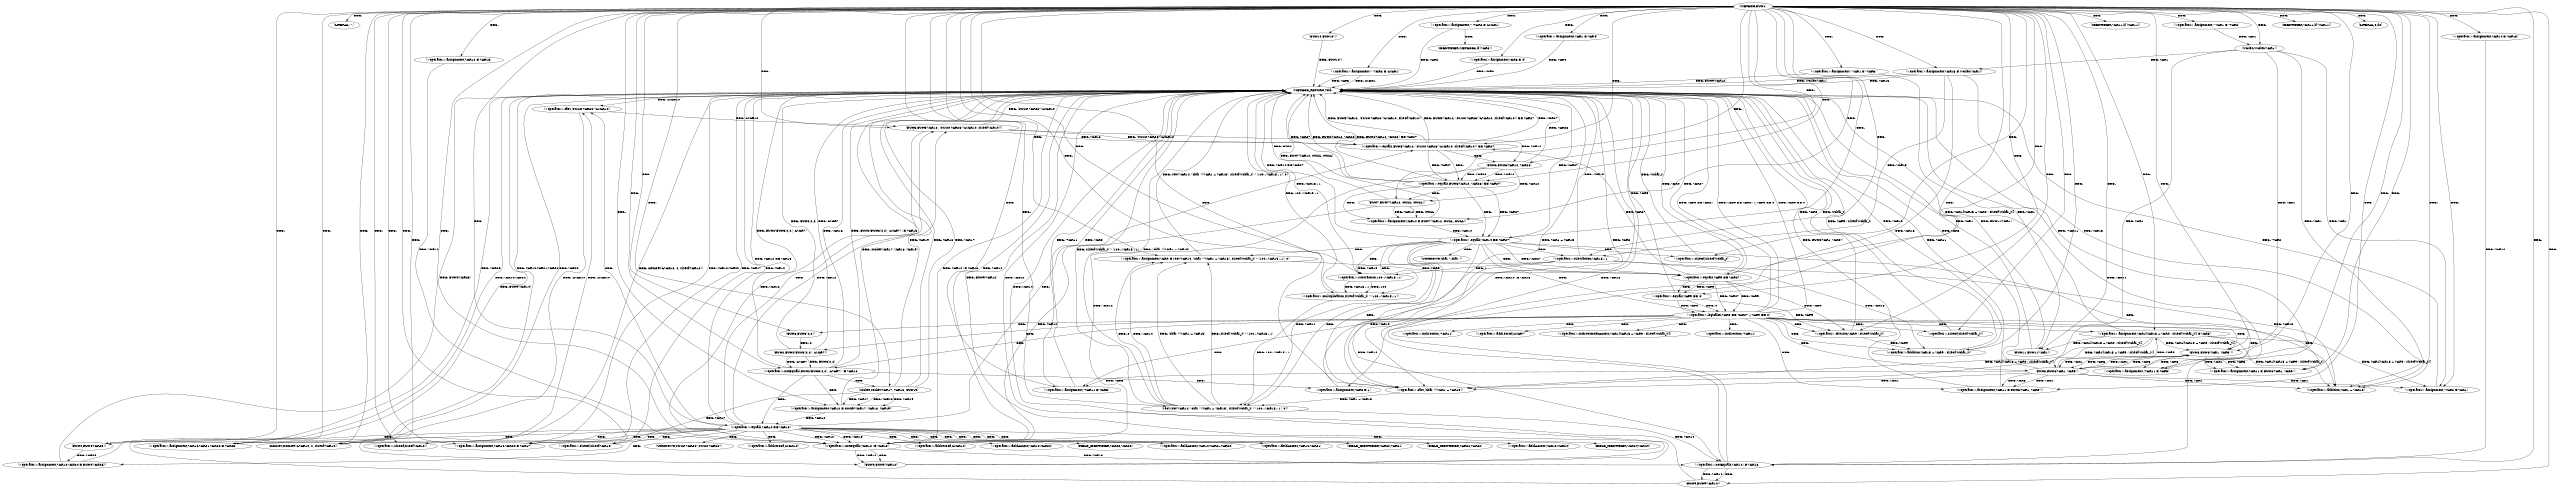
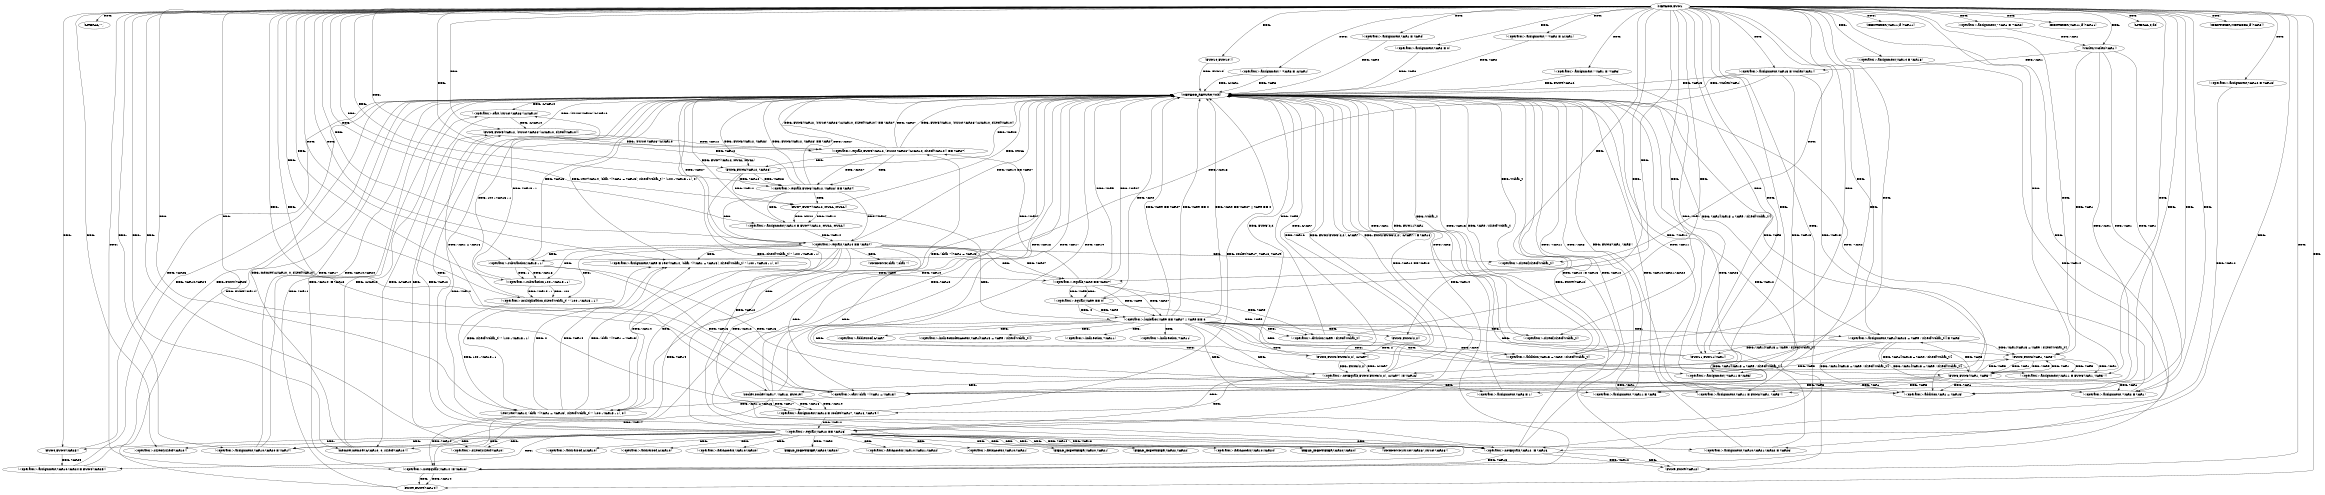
  digraph {
    n1 [label="(METHOD,FUN1)"]
    n2 [label="(<operator>.assignment,* *VAR2 = &VAR1)"]
    n3 [label="(<operator>.assignment,* *VAR3 = &VAR1)"]
    n4 [label="(LITERAL,\"\",)"]
    n5 [label="(<operator>.assignment,VAR1 = VAR4)"]
    n6 [label="(<operator>.assignment,* VAR1 = *VAR2)"]
    n7 [label="(<operator>.assignment,VAR8 = 0)"]
    n8 [label="(<operator>.assignment,VAR12 = VAR13)"]
    n9 [label="(<operator>.assignment,VAR14 = VAR13)"]
    n10 [label="(<operator>.assignment,VAR15 = wcslen(VAR1))"]
    n11 [label="(wcslen,wcslen(VAR1))"]
    n12 [label="(<operator>.notEquals,FUN2(FUN3(2,2), &VAR7) != VAR16)"]
    n13 [label="(FUN3,FUN3(2,2))"]
    n14 [label="(<operator>.assignment,VAR8 = 1)"]
    n15 [label="(<operator>.assignment,VAR12 = socket(VAR17, VAR18, VAR19))"]
    n16 [label="(socket,socket(VAR17, VAR18, FUN19))"]
    n17 [label="(<operator>.equals,VAR12 == VAR13)"]
    n18 [label="(memset,memset(&VAR10, 0, sizeof(VAR10)))"]
    n19 [label="(<operator>.sizeOf,sizeof(VAR10))"]
    n20 [label="(<operator>.assignment,VAR10.VAR20 = VAR17)"]
    n21 [label="(<operator>.assignment,VAR10.VAR21.VAR22 = VAR23)"]
    n22 [label="(FUN4,FUN4(VAR25))"]
    n23 [label="(<operator>.equals,FUN5(VAR12, (struct VAR26*)&VAR10, sizeof(VAR10)) == VAR27)"]
    n24 [label="(FUN5,FUN5(VAR12, (struct VAR26*)&VAR10, sizeof(VAR10)))"]
    n25 [label="(<operator>.sizeOf,sizeof(VAR10))"]
    n26 [label="(<operator>.equals,FUN6(VAR12, VAR28) == VAR27)"]
    n27 [label="(FUN6,FUN6(VAR12, VAR28))"]
    n28 [label="(<operator>.assignment,VAR14 = FUN7(VAR12, NULL, NULL))"]
    n29 [label="(FUN7,FUN7(VAR12, NULL, NULL))"]
    n30 [label="(<operator>.equals,VAR14 == VAR27)"]
    n31 [label="(<operator>.assignment,VAR9 = recv(VAR14, (char *)(VAR1 + VAR15), sizeof(wchar_t) * (100 - VAR15 - 1), 0))"]
    n32 [label="(recv,recv(VAR14, (char *)(VAR1 + VAR15), sizeof(wchar_t) * (100 - VAR15 - 1), 0))"]
    n33 [label="(<operator>.cast,(char *)(VAR1 + VAR15))"]
    n34 [label="(<operator>.addition,VAR1 + VAR15)"]
    n35 [label="(<operator>.multiplication,sizeof(wchar_t) * (100 - VAR15 - 1))"]
    n36 [label="(<operator>.sizeOf,sizeof(wchar_t))"]
    n37 [label="(<operator>.subtraction,100 - VAR15 - 1)"]
    n38 [label="(<operator>.subtraction,VAR15 - 1)"]
    n39 [label="(<operator>.equals,VAR9 == VAR27)"]
    n40 [label="(<operator>.equals,VAR9 == 0)"]
    n41 [label="(<operator>.assignment,VAR1[VAR15 + VAR9 / sizeof(wchar_t)] = VAR5)"]
    n42 [label="(<operator>.addition,VAR15 + VAR9 / sizeof(wchar_t))"]
    n43 [label="(<operator>.division,VAR9 / sizeof(wchar_t))"]
    n44 [label="(<operator>.sizeOf,sizeof(wchar_t))"]
    n45 [label="(<operator>.assignment,VAR11 = FUN8(VAR1, VAR5''))"]
    n46 [label="(FUN8,FUN8(VAR1, VAR5''))"]
    n47 [label="(IDENTIFIER,VAR11,if (VAR11))"]
    n48 [label="(<operator>.assignment,*VAR11 = VAR5)"]
    n49 [label="(<operator>.assignment,VAR11 = FUN8(VAR1, VAR5''))"]
    n50 [label="(FUN8,FUN8(VAR1, VAR5''))"]
    n51 [label="(IDENTIFIER,VAR11,if (VAR11))"]
    n52 [label="(<operator>.assignment,*VAR11 = VAR5)"]
    n53 [label="(LITERAL,0,do)"]
    n54 [label="(<operator>.notEquals,VAR12 != VAR13)"]
    n55 [label="(FUN9,FUN9(VAR12))"]
    n56 [label="(<operator>.notEquals,VAR14 != VAR13)"]
    n57 [label="(FUN9,FUN9(VAR14))"]
    n58 [label="(IDENTIFIER,METHOD8,if (VAR8))"]
    n59 [label="(FUN10,FUN10())"]
    n60 [label="(<operator>.assignment,*VAR2 = VAR1)"]
    n61 [label="(<operator>.assignment,* VAR1 = *VAR3)"]
    n62 [label="(FUN11,FUN11(VAR1))"]
    n63 [label="(METHOD_RETURN,void)"]
    n64 [label="(FUN2,FUN2(FUN3(2,2), &VAR7))"]
    n65 [label="(<operator>.assignment,VAR10.VAR24 = FUN4(VAR25))"]
    n66 [label="(<operator>.cast,(struct VAR26*)&VAR10)"]
    n67 [label="(<operator>.addressOf,&VAR10)"]
    n68 [label="(<operator>.fieldAccess,VAR10.VAR20)"]
    n69 [label="(FIELD_IDENTIFIER,VAR20,VAR20)"]
    n70 [label="(<operator>.fieldAccess,VAR10.VAR21.VAR22)"]
    n71 [label="(<operator>.fieldAccess,VAR10.VAR21)"]
    n72 [label="(FIELD_IDENTIFIER,VAR20,VAR21)"]
    n73 [label="(FIELD_IDENTIFIER,VAR22,VAR22)"]
    n74 [label="(<operator>.fieldAccess,VAR10.VAR24)"]
    n75 [label="(FIELD_IDENTIFIER,VAR24,VAR24)"]
    n76 [label="(UNKNOWN,struct VAR26*,struct VAR26*)"]
    n77 [label="(<operator>.addressOf,&VAR10)"]
    n78 [label="(<operator>.logicalOr,VAR9 == VAR27 || VAR9 == 0)"]
    n79 [label="(UNKNOWN,char *,char *)"]
    n80 [label="(<operator>.addressOf,&VAR7)"]
    n81 [label="(<operator>.indirectIndexAccess,VAR1[VAR15 + VAR9 / sizeof(wchar_t)])"]
    n82 [label="(<operator>.indirection,*VAR11)"]
    n83 [label="(<operator>.indirection,*VAR11)"]
    n1 -> n2 [label="DDG: "]
    n1 -> n3 [label="DDG: "]
    n1 -> n4 [label="DDG: "]
    n1 -> n5 [label="DDG: "]
    n1 -> n6 [label="DDG: "]
    n1 -> n7 [label="DDG: "]
    n1 -> n8 [label="DDG: "]
    n1 -> n9 [label="DDG: "]
    n1 -> n10 [label="DDG: "]
    n1 -> n11 [label="DDG: "]
    n1 -> n12 [label="DDG: "]
    n1 -> n13 [label="DDG: "]
    n1 -> n14 [label="DDG: "]
    n1 -> n15 [label="DDG: "]
    n1 -> n16 [label="DDG: "]
    n1 -> n17 [label="DDG: "]
    n1 -> n18 [label="DDG: "]
    n1 -> n19 [label="DDG: "]
    n1 -> n20 [label="DDG: "]
    n1 -> n21 [label="DDG: "]
    n1 -> n22 [label="DDG: "]
    n1 -> n23 [label="DDG: "]
    n1 -> n24 [label="DDG: "]
    n1 -> n25 [label="DDG: "]
    n1 -> n26 [label="DDG: "]
    n1 -> n27 [label="DDG: "]
    n1 -> n28 [label="DDG: "]
    n1 -> n29 [label="DDG: "]
    n1 -> n30 [label="DDG: "]
    n1 -> n31 [label="DDG: "]
    n1 -> n32 [label="DDG: "]
    n1 -> n33 [label="DDG: "]
    n1 -> n34 [label="DDG: "]
    n1 -> n35 [label="DDG: "]
    n1 -> n36 [label="DDG: "]
    n1 -> n37 [label="DDG: "]
    n1 -> n38 [label="DDG: "]
    n1 -> n39 [label="DDG: "]
    n1 -> n40 [label="DDG: "]
    n1 -> n41 [label="DDG: "]
    n1 -> n42 [label="DDG: "]
    n1 -> n43 [label="DDG: "]
    n1 -> n44 [label="DDG: "]
    n1 -> n45 [label="DDG: "]
    n1 -> n46 [label="DDG: "]
    n1 -> n47 [label="DDG: "]
    n1 -> n48 [label="DDG: "]
    n1 -> n49 [label="DDG: "]
    n1 -> n50 [label="DDG: "]
    n1 -> n51 [label="DDG: "]
    n1 -> n52 [label="DDG: "]
    n1 -> n53 [label="DDG: "]
    n1 -> n54 [label="DDG: "]
    n1 -> n55 [label="DDG: "]
    n1 -> n56 [label="DDG: "]
    n1 -> n57 [label="DDG: "]
-   n2 -> n58 [label="DDG: "]
+   n1 -> n58 [label="DDG: "]
    n1 -> n59 [label="DDG: "]
    n1 -> n60 [label="DDG: "]
    n1 -> n61 [label="DDG: "]
    n1 -> n62 [label="DDG: "]
    n2 -> n63 [label="DDG: VAR2"]
    n3 -> n63 [label="DDG: VAR3"]
    n3 -> n63 [label="DDG: &VAR1"]
    n5 -> n63 [label="DDG: VAR4"]
    n6 -> n11 [label="DDG: VAR1"]
    n7 -> n63 [label="DDG: VAR8"]
    n8 -> n54 [label="DDG: VAR12"]
    n9 -> n56 [label="DDG: VAR14"]
    n10 -> n33 [label="DDG: VAR15"]
    n10 -> n34 [label="DDG: VAR15"]
    n10 -> n38 [label="DDG: VAR15"]
    n10 -> n63 [label="DDG: VAR15"]
    n10 -> n63 [label="DDG: wcslen(VAR1)"]
    n11 -> n10 [label="DDG: VAR1"]
    n11 -> n33 [label="DDG: VAR1"]
    n11 -> n34 [label="DDG: VAR1"]
    n11 -> n46 [label="DDG: VAR1"]
    n11 -> n60 [label="DDG: VAR1"]
    n12 -> n14 [label="CDG: "]
    n12 -> n15 [label="CDG: "]
    n12 -> n16 [label="CDG: "]
    n12 -> n17 [label="CDG: "]
    n12 -> n63 [label="DDG: VAR16"]
    n12 -> n63 [label="DDG: FUN2(FUN3(2,2), &VAR7)"]
    n12 -> n63 [label="DDG: FUN2(FUN3(2,2), &VAR7) != VAR16"]
    n13 -> n64 [label="DDG: 2"]
    n14 -> n63 [label="DDG: VAR8"]
    n15 -> n17 [label="DDG: VAR12"]
    n15 -> n63 [label="DDG: socket(VAR17, VAR18, VAR19)"]
    n16 -> n15 [label="DDG: VAR17"]
    n16 -> n15 [label="DDG: VAR18"]
    n16 -> n15 [label="DDG: VAR19"]
    n16 -> n20 [label="DDG: VAR17"]
    n16 -> n63 [label="DDG: VAR17"]
    n16 -> n63 [label="DDG: VAR19"]
    n16 -> n63 [label="DDG: VAR18"]
    n17 -> n18 [label="CDG: "]
    n17 -> n19 [label="CDG: "]
    n17 -> n20 [label="CDG: "]
    n17 -> n21 [label="CDG: "]
    n17 -> n22 [label="CDG: "]
    n17 -> n23 [label="CDG: "]
    n17 -> n24 [label="DDG: VAR12"]
    n17 -> n24 [label="CDG: "]
    n17 -> n25 [label="CDG: "]
    n17 -> n54 [label="DDG: VAR12"]
    n17 -> n54 [label="DDG: VAR13"]
    n17 -> n63 [label="DDG: VAR12 == VAR13"]
    n17 -> n65 [label="CDG: "]
    n17 -> n66 [label="CDG: "]
    n17 -> n67 [label="CDG: "]
    n17 -> n68 [label="CDG: "]
-   n17 -> n69 [label="CDG: "]
+   n17 -> n69 [label="DDG: *VAR2"]
    n17 -> n70 [label="CDG: "]
    n17 -> n71 [label="CDG: "]
    n17 -> n72 [label="CDG: "]
    n17 -> n73 [label="CDG: "]
    n17 -> n74 [label="CDG: "]
    n17 -> n75 [label="CDG: "]
    n17 -> n76 [label="CDG: "]
    n17 -> n77 [label="CDG: "]
    n18 -> n63 [label="DDG: memset(&VAR10, 0, sizeof(VAR10))"]
    n18 -> n66 [label="DDG: &VAR10"]
    n20 -> n63 [label="DDG: VAR10.VAR20"]
    n20 -> n63 [label="DDG: VAR17"]
    n21 -> n63 [label="DDG: VAR10.VAR21.VAR22"]
    n21 -> n63 [label="DDG: VAR23"]
    n22 -> n63 [label="DDG: VAR25"]
    n22 -> n65 [label="DDG: VAR25"]
    n23 -> n26 [label="DDG: VAR27"]
    n23 -> n26 [label="CDG: "]
    n23 -> n27 [label="CDG: "]
    n23 -> n63 [label="DDG: VAR27"]
    n23 -> n63 [label="DDG: FUN5(VAR12, (struct VAR26*)&VAR10, sizeof(VAR10))"]
    n23 -> n63 [label="DDG: FUN5(VAR12, (struct VAR26*)&VAR10, sizeof(VAR10)) == VAR27"]
    n24 -> n23 [label="DDG: VAR12"]
    n24 -> n23 [label="DDG: (struct VAR26*)&VAR10"]
    n24 -> n27 [label="DDG: VAR12"]
    n24 -> n54 [label="DDG: VAR12"]
    n24 -> n63 [label="DDG: (struct VAR26*)&VAR10"]
    n25 -> n63 [label="DDG: VAR10"]
    n26 -> n28 [label="CDG: "]
    n26 -> n29 [label="CDG: "]
    n26 -> n30 [label="DDG: VAR27"]
    n26 -> n30 [label="CDG: "]
    n26 -> n63 [label="DDG: FUN6(VAR12, VAR28)"]
    n26 -> n63 [label="DDG: FUN6(VAR12, VAR28) == VAR27"]
    n26 -> n63 [label="DDG: VAR27"]
    n27 -> n26 [label="DDG: VAR12"]
    n27 -> n26 [label="DDG: VAR28"]
    n27 -> n29 [label="DDG: VAR12"]
    n27 -> n54 [label="DDG: VAR12"]
    n27 -> n63 [label="DDG: VAR28"]
    n28 -> n30 [label="DDG: VAR14"]
    n28 -> n63 [label="DDG: FUN7(VAR12, NULL, NULL)"]
    n29 -> n28 [label="DDG: VAR12"]
    n29 -> n28 [label="DDG: NULL"]
    n29 -> n54 [label="DDG: VAR12"]
    n29 -> n63 [label="DDG: NULL"]
    n30 -> n31 [label="CDG: "]
    n30 -> n32 [label="DDG: VAR14"]
    n30 -> n32 [label="CDG: "]
    n30 -> n33 [label="CDG: "]
    n30 -> n34 [label="CDG: "]
    n30 -> n35 [label="CDG: "]
    n30 -> n36 [label="CDG: "]
    n30 -> n37 [label="CDG: "]
    n30 -> n38 [label="CDG: "]
    n30 -> n39 [label="DDG: VAR27"]
    n30 -> n39 [label="CDG: "]
    n30 -> n56 [label="DDG: VAR14"]
    n30 -> n63 [label="DDG: VAR14 == VAR27"]
    n30 -> n63 [label="DDG: VAR27"]
    n30 -> n78 [label="CDG: "]
    n30 -> n79 [label="CDG: "]
    n31 -> n39 [label="DDG: VAR9"]
    n31 -> n63 [label="DDG: recv(VAR14, (char *)(VAR1 + VAR15), sizeof(wchar_t) * (100 - VAR15 - 1), 0)"]
    n32 -> n31 [label="DDG: VAR14"]
    n32 -> n31 [label="DDG: (char *)(VAR1 + VAR15)"]
    n32 -> n31 [label="DDG: sizeof(wchar_t) * (100 - VAR15 - 1)"]
    n32 -> n31 [label="DDG: 0"]
    n32 -> n56 [label="DDG: VAR14"]
    n32 -> n63 [label="DDG: sizeof(wchar_t) * (100 - VAR15 - 1)"]
    n32 -> n63 [label="DDG: (char *)(VAR1 + VAR15)"]
    n33 -> n32 [label="DDG: VAR1 + VAR15"]
    n33 -> n63 [label="DDG: VAR1 + VAR15"]
    n35 -> n32 [label="DDG: 100 - VAR15 - 1"]
    n35 -> n63 [label="DDG: 100 - VAR15 - 1"]
    n36 -> n63 [label="DDG: wchar_t"]
    n37 -> n35 [label="DDG: 100"]
    n37 -> n35 [label="DDG: VAR15 - 1"]
    n37 -> n63 [label="DDG: VAR15 - 1"]
    n38 -> n33 [label="DDG: VAR15"]
    n38 -> n34 [label="DDG: VAR15"]
    n38 -> n37 [label="DDG: VAR15"]
    n38 -> n37 [label="DDG: 1"]
-   n38 -> n42 [label="DDG: VAR15"]
    n38 -> n63 [label="DDG: VAR15"]
    n39 -> n23 [label="DDG: VAR27"]
    n39 -> n40 [label="DDG: VAR9"]
    n39 -> n40 [label="CDG: "]
    n39 -> n43 [label="DDG: VAR9"]
    n39 -> n63 [label="DDG: VAR9"]
    n39 -> n63 [label="DDG: VAR27"]
    n39 -> n78 [label="DDG: VAR9"]
    n39 -> n78 [label="DDG: VAR27"]
    n40 -> n43 [label="DDG: VAR9"]
    n40 -> n63 [label="DDG: VAR9"]
    n40 -> n78 [label="DDG: VAR9"]
    n40 -> n78 [label="DDG: 0"]
    n41 -> n33 [label="DDG: VAR1[VAR15 + VAR9 / sizeof(wchar_t)]"]
    n41 -> n34 [label="DDG: VAR1[VAR15 + VAR9 / sizeof(wchar_t)]"]
    n41 -> n46 [label="DDG: VAR1[VAR15 + VAR9 / sizeof(wchar_t)]"]
    n41 -> n50 [label="DDG: VAR1[VAR15 + VAR9 / sizeof(wchar_t)]"]
    n41 -> n60 [label="DDG: VAR1[VAR15 + VAR9 / sizeof(wchar_t)]"]
    n41 -> n62 [label="DDG: VAR1[VAR15 + VAR9 / sizeof(wchar_t)]"]
    n41 -> n63 [label="DDG: VAR1[VAR15 + VAR9 / sizeof(wchar_t)]"]
    n42 -> n63 [label="DDG: VAR9 / sizeof(wchar_t)"]
    n42 -> n63 [label="DDG: VAR15"]
    n43 -> n42 [label="DDG: VAR9"]
    n43 -> n63 [label="DDG: VAR9"]
    n44 -> n63 [label="DDG: wchar_t"]
    n46 -> n45 [label="DDG: VAR1"]
    n46 -> n45 [label="DDG: VAR5"]
    n46 -> n48 [label="DDG: VAR5"]
    n46 -> n50 [label="DDG: VAR1"]
    n46 -> n50 [label="DDG: VAR5"]
    n48 -> n63 [label="DDG: *VAR11"]
    n49 -> n63 [label="DDG: FUN8(VAR1, VAR5'')"]
    n49 -> n63 [label="DDG: VAR11"]
    n50 -> n33 [label="DDG: VAR1"]
    n50 -> n34 [label="DDG: VAR1"]
    n50 -> n41 [label="DDG: VAR5"]
    n50 -> n46 [label="DDG: VAR1"]
    n50 -> n46 [label="DDG: VAR5"]
    n50 -> n49 [label="DDG: VAR1"]
    n50 -> n49 [label="DDG: VAR5"]
    n50 -> n52 [label="DDG: VAR5"]
    n50 -> n60 [label="DDG: VAR1"]
    n50 -> n63 [label="DDG: VAR5"]
    n52 -> n63 [label="DDG: VAR5"]
    n52 -> n63 [label="DDG: *VAR11"]
    n54 -> n55 [label="DDG: VAR12"]
    n54 -> n55 [label="CDG: "]
    n54 -> n56 [label="DDG: VAR13"]
    n54 -> n63 [label="DDG: VAR12 != VAR13"]
    n54 -> n63 [label="DDG: VAR12"]
    n55 -> n63 [label="DDG: FUN9(VAR12)"]
    n55 -> n63 [label="DDG: VAR12"]
    n56 -> n57 [label="DDG: VAR14"]
    n56 -> n57 [label="CDG: "]
    n56 -> n63 [label="DDG: VAR14 != VAR13"]
    n56 -> n63 [label="DDG: VAR14"]
    n56 -> n63 [label="DDG: VAR13"]
    n57 -> n63 [label="DDG: FUN9(VAR14)"]
    n57 -> n63 [label="DDG: VAR14"]
    n59 -> n63 [label="DDG: FUN10()"]
    n60 -> n63 [label="DDG: *VAR2"]
    n61 -> n62 [label="DDG: VAR1"]
    n61 -> n63 [label="DDG: FUN9(VAR12)"]
    n62 -> n63 [label="DDG: VAR1"]
    n62 -> n63 [label="DDG: FUN11(VAR1)"]
    n63 -> n66 [label="DDG: &VAR10"]
    n64 -> n12 [label="DDG: FUN3(2,2)"]
    n64 -> n12 [label="DDG: &VAR7"]
    n64 -> n63 [label="DDG: &VAR7"]
    n64 -> n63 [label="DDG: FUN3(2,2)"]
    n65 -> n63 [label="DDG: FUN4(VAR25)"]
    n65 -> n63 [label="DDG: VAR10.VAR24"]
    n66 -> n18 [label="DDG: &VAR10"]
    n66 -> n24 [label="DDG: &VAR10"]
    n78 -> n12 [label="CDG: "]
    n78 -> n13 [label="CDG: "]
    n78 -> n41 [label="CDG: "]
    n78 -> n42 [label="CDG: "]
    n78 -> n43 [label="CDG: "]
    n78 -> n44 [label="CDG: "]
    n78 -> n45 [label="CDG: "]
    n78 -> n46 [label="CDG: "]
    n78 -> n48 [label="CDG: "]
    n78 -> n49 [label="CDG: "]
    n78 -> n50 [label="CDG: "]
    n78 -> n52 [label="CDG: "]
    n78 -> n63 [label="DDG: VAR9 == 0"]
    n78 -> n63 [label="DDG: VAR9 == VAR27"]
    n78 -> n63 [label="DDG: VAR9 == VAR27 || VAR9 == 0"]
    n78 -> n64 [label="CDG: "]
    n78 -> n80 [label="CDG: "]
    n78 -> n81 [label="CDG: "]
    n78 -> n82 [label="CDG: "]
    n78 -> n83 [label="CDG: "]
  }
